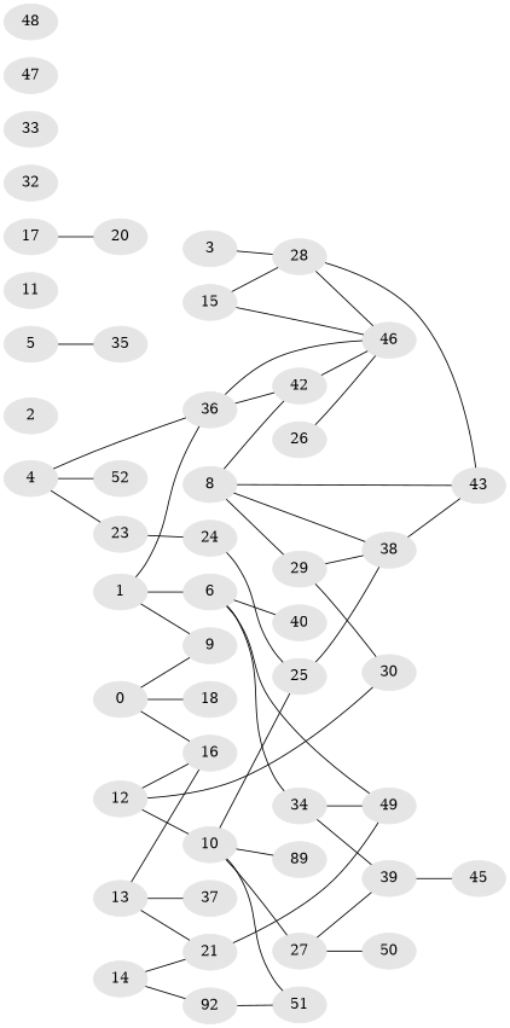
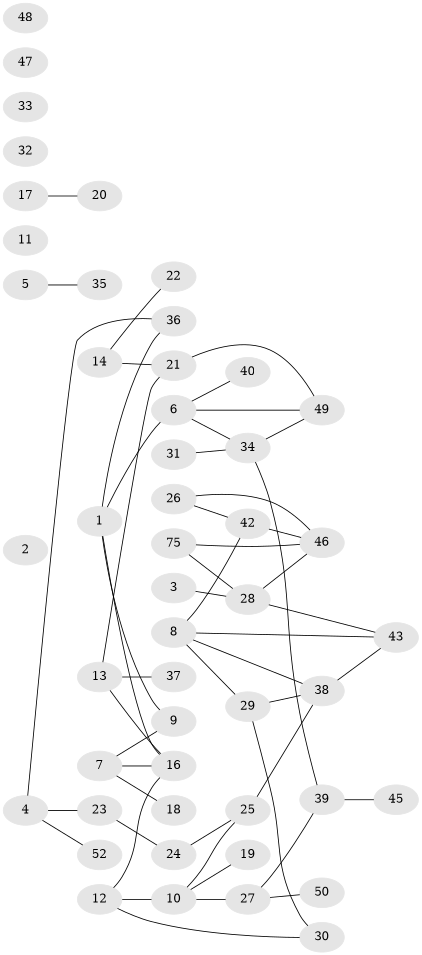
  graph {
    rankdir=LR
    node [color=gray90 style=filled]
    1
    6
    9
    16
    36
    49
    34
    40
    46
    2
    3
    28
    43
    38
    4
    23
    52
    24
    5
    35
    39
-   7 [label=0]
+   7
    18
    8
    29
    42
    30
    10
-   19 [label=89]
+   19
    25
    27
-   51
    50
    11
    12
    13
    21
    37
    14
-   22 [label=92]
-   15
+   22
+   15 [label=75]
    17
    20
    26
    45
+   31
    32
    33
    47
    48
    1 -- 6
    1 -- 9
+   1 -- 16
    1 -- 36
    6 -- 49
    6 -- 34
    6 -- 40
-   36 -- 46
    34 -- 49
    34 -- 39
    3 -- 28
    28 -- 46
    28 -- 43
    38 -- 43
    4 -- 36
    4 -- 23
    4 -- 52
    23 -- 24
    24 -- 25
    5 -- 35
    39 -- 45
    7 -- 9
    7 -- 16
    7 -- 18
    8 -- 43
    8 -- 38
    8 -- 29
    8 -- 42
    29 -- 38
    29 -- 30
    42 -- 46
    10 -- 19
    10 -- 25
    10 -- 27
-   10 -- 51
    25 -- 38
    27 -- 39
    27 -- 50
    12 -- 16
    12 -- 30
    12 -- 10
    13 -- 16
    13 -- 21
    13 -- 37
    21 -- 49
    14 -- 21
    14 -- 22
-   22 -- 51
    15 -- 46
    15 -- 28
    17 -- 20
    26 -- 46
-   36 -- 42
+   26 -- 42
+   31 -- 34
  }
